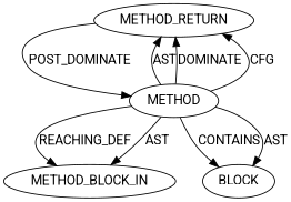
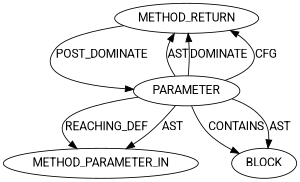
  digraph {
    fontname=Roboto
    node [CODE="<empty>" ORDER=1 TYPE_FULL_NAME=ANY fontname=Roboto]
    edge [fontname=Roboto]
    n1 [CODE=RET EVALUATION_STRATEGY=BY_VALUE ORDER=2 label=METHOD_RETURN]
-   n2 [AST_PARENT_FULL_NAME="<global>" AST_PARENT_TYPE=NAMESPACE_BLOCK FILENAME="<empty>" FULL_NAME=ipv6_hdr IS_EXTERNAL=true NAME=ipv6_hdr ORDER=0 label=METHOD TYPE_FULL_NAME=""]
-   n3 [CODE=p1 EVALUATION_STRATEGY=BY_VALUE INDEX=1 IS_VARIADIC=false NAME=p1 label=METHOD_BLOCK_IN]
+   n2 [AST_PARENT_FULL_NAME="<global>" AST_PARENT_TYPE=NAMESPACE_BLOCK FILENAME="<empty>" FULL_NAME=ipv6_hdr IS_EXTERNAL=true NAME=ipv6_hdr ORDER=0 label=PARAMETER TYPE_FULL_NAME=""]
+   n3 [CODE=p1 EVALUATION_STRATEGY=BY_VALUE INDEX=1 IS_VARIADIC=false NAME=p1 label=METHOD_PARAMETER_IN]
    n4 [ARGUMENT_INDEX=1 label=BLOCK]
    n1 -> n2 [label=POST_DOMINATE]
    n2 -> n1 [label=AST]
    n2 -> n1 [label=DOMINATE]
    n2 -> n1 [label=CFG]
    n2 -> n3 [label=REACHING_DEF]
    n2 -> n3 [label=AST]
    n2 -> n4 [label=CONTAINS]
    n2 -> n4 [label=AST]
  }
